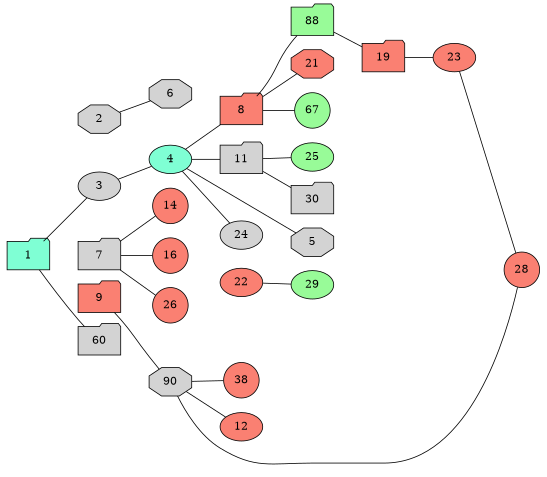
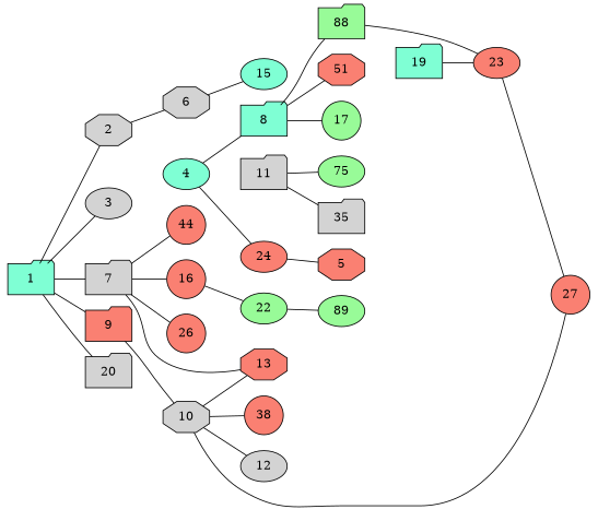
  graph {
    rankdir=LR
    node [fillcolor=lightgrey shape=folder style=filled]
    1 [fillcolor=aquamarine]
    2 [shape=octagon]
    3 [shape=ellipse]
    7
    9 [fillcolor=salmon]
-   20 [label=60]
+   20
    6 [shape=octagon]
    4 [fillcolor=aquamarine shape=ellipse]
-   14 [fillcolor=salmon shape=circle]
+   13 [fillcolor=salmon shape=octagon]
+   14 [fillcolor=salmon shape=circle label=44]
    16 [fillcolor=salmon shape=circle]
    26 [fillcolor=salmon shape=circle]
-   10 [shape=octagon label=90]
-   5 [shape=octagon]
-   8 [fillcolor=salmon]
+   10 [shape=octagon]
+   15 [fillcolor=aquamarine shape=ellipse]
+   5 [fillcolor=salmon shape=octagon]
+   8 [fillcolor=aquamarine]
    11
-   24 [shape=ellipse]
-   22 [fillcolor=salmon shape=ellipse]
-   12 [fillcolor=salmon shape=ellipse]
-   27 [fillcolor=salmon shape=circle label=28]
+   24 [fillcolor=salmon shape=ellipse]
+   22 [fillcolor=palegreen shape=ellipse]
+   12 [shape=ellipse]
+   27 [fillcolor=salmon shape=circle]
    n22 [fillcolor=salmon label=38 shape=circle]
-   17 [fillcolor=palegreen shape=circle label=67]
+   17 [fillcolor=palegreen shape=circle]
    n24 [fillcolor=palegreen label=88]
-   21 [fillcolor=salmon shape=octagon]
-   25 [fillcolor=palegreen shape=ellipse]
-   30
-   19 [fillcolor=salmon]
-   29 [fillcolor=palegreen shape=ellipse]
+   21 [fillcolor=salmon shape=octagon label=51]
+   25 [fillcolor=palegreen shape=ellipse label=75]
+   30 [label=35]
+   19 [fillcolor=aquamarine]
+   29 [fillcolor=palegreen shape=ellipse label=89]
    23 [fillcolor=salmon shape=ellipse]
+   1 -- 2
    1 -- 3
+   1 -- 7
+   1 -- 9
    1 -- 20
    2 -- 6
-   3 -- 4
+   7 -- 13
    7 -- 14
    7 -- 16
    7 -- 26
    9 -- 10
-   4 -- 5
+   6 -- 15
+   24 -- 5
    4 -- 8
-   4 -- 11
    4 -- 24
+   16 -- 22
+   10 -- 13
    10 -- 12
    10 -- 27
    10 -- n22
    8 -- 17
    8 -- n24
    8 -- 21
    11 -- 25
    11 -- 30
    22 -- 29
-   n24 -- 19
+   n24 -- 23
    19 -- 23
    23 -- 27
  }
